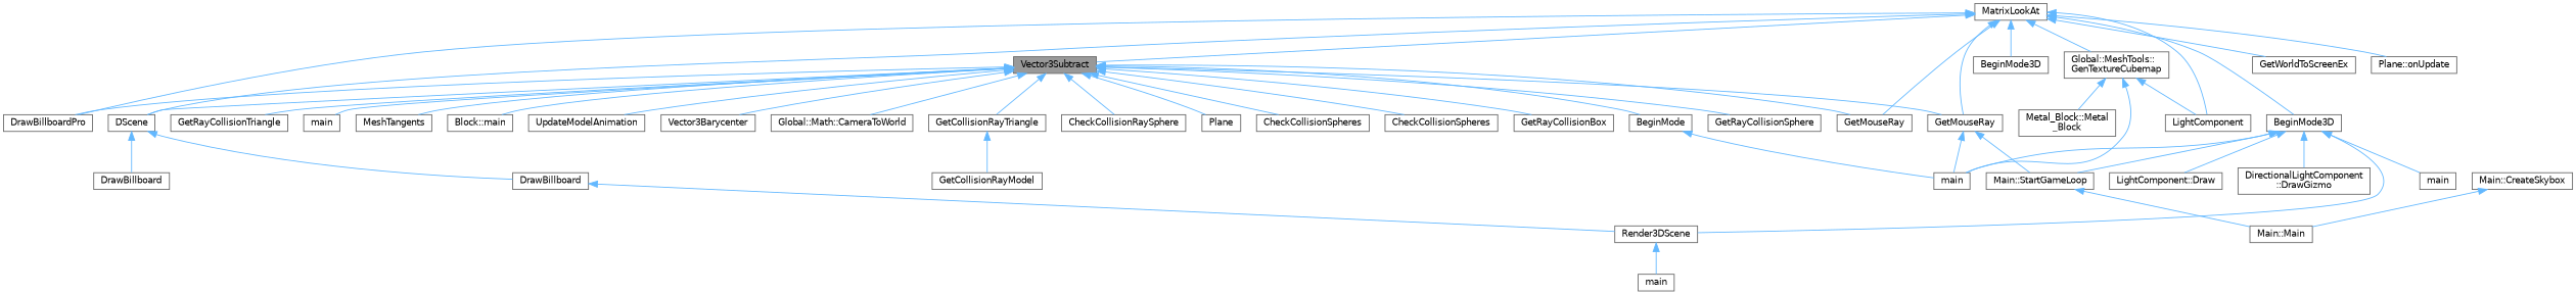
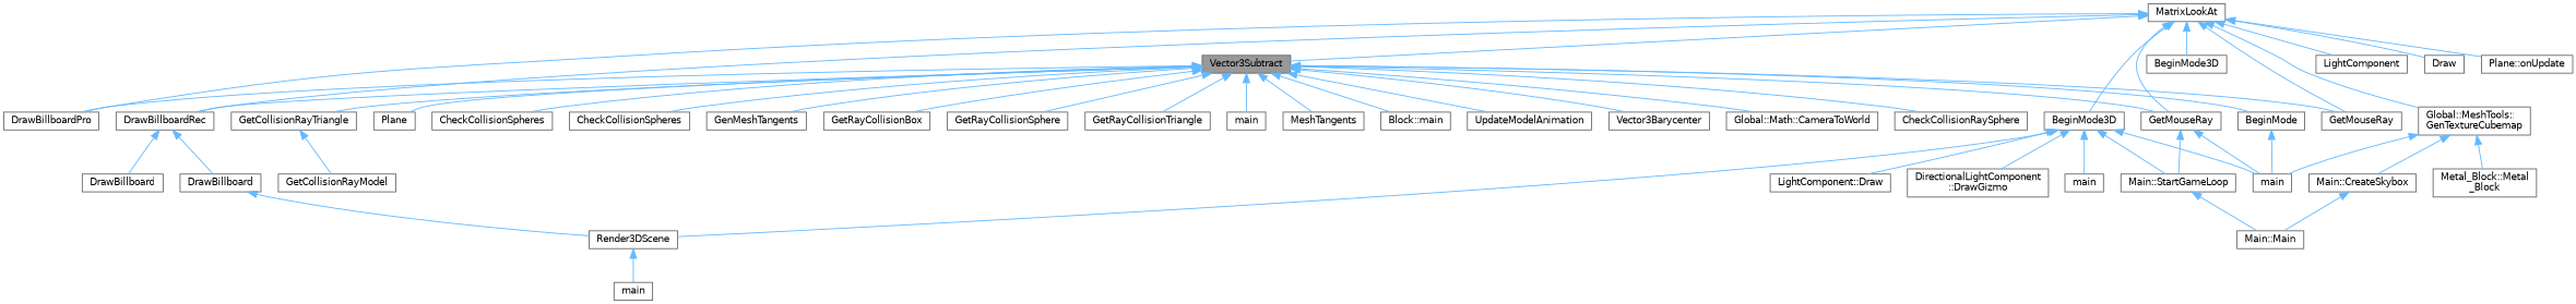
  digraph {
    rankdir=TB
    node [color=grey40 fillcolor=white fontname=Helvetica fontsize=10 shape=box style=filled]
    edge [color=steelblue1 dir=back fontname=Helvetica fontsize=10 labelfontname=Helvetica labelfontsize=10 style=solid]
    n1 [color=gray40 fillcolor=grey60 fontcolor=black height=0.2 label=Vector3Subtract width=0.4]
    n2 [height=0.2 label="Global::Math::CameraToWorld" width=0.4]
    n3 [height=0.2 label=CheckCollisionRaySphere width=0.4]
    n4 [height=0.2 label=Plane width=0.4]
    n5 [height=0.2 label=CheckCollisionSpheres width=0.4]
    n6 [height=0.2 label=CheckCollisionSpheres width=0.4]
    n7 [height=0.2 label=DrawBillboardPro width=0.4]
-   n8 [height=0.2 label=DScene width=0.4]
+   n8 [height=0.2 label=DrawBillboardRec width=0.4]
    n9 [height=0.2 label=BeginMode width=0.4]
+   n10 [height=0.2 label=GenMeshTangents width=0.4]
    n11 [height=0.2 label=GetCollisionRayTriangle width=0.4]
    n12 [height=0.2 label=GetMouseRay width=0.4]
    n13 [height=0.2 label=GetMouseRay width=0.4]
    n14 [height=0.2 label=GetRayCollisionBox width=0.4]
    n15 [height=0.2 label=GetRayCollisionSphere width=0.4]
    n16 [height=0.2 label=GetRayCollisionTriangle width=0.4]
    n17 [height=0.2 label=main width=0.4]
    n18 [height=0.2 label=MeshTangents width=0.4]
    n19 [height=0.2 label="Block::main" width=0.4]
    n20 [height=0.2 label=UpdateModelAnimation width=0.4]
    n21 [height=0.2 label=Vector3Barycenter width=0.4]
    n22 [height=0.2 label=DrawBillboard width=0.4]
    n23 [height=0.2 label=DrawBillboard width=0.4]
    n24 [height=0.2 label=main width=0.4]
    n25 [height=0.2 label=GetCollisionRayModel width=0.4]
    n26 [height=0.2 label="Main::StartGameLoop" width=0.4]
    n27 [height=0.2 label=MatrixLookAt width=0.4]
    n28 [height=0.2 label=BeginMode3D width=0.4]
    n29 [height=0.2 label=BeginMode3D width=0.4]
    n30 [height=0.2 label="Global::MeshTools::\lGenTextureCubemap" width=0.4]
    n31 [height=0.2 label=LightComponent width=0.4]
-   n32 [height=0.2 label=GetWorldToScreenEx width=0.4]
+   n32 [height=0.2 label=Draw width=0.4]
    n33 [height=0.2 label="Plane::onUpdate" width=0.4]
    n34 [height=0.2 label=Render3DScene width=0.4]
    n35 [height=0.2 label=main width=0.4]
    n36 [height=0.2 label="Main::Main" width=0.4]
    n37 [height=0.2 label="LightComponent::Draw" width=0.4]
    n38 [height=0.2 label="DirectionalLightComponent\l::DrawGizmo" width=0.4]
    n39 [height=0.2 label=main width=0.4]
    n40 [height=0.2 label="Main::CreateSkybox" width=0.4]
    n41 [height=0.2 label="Metal_Block::Metal\l_Block" width=0.4]
    n1 -> n2
    n1 -> n3
    n1 -> n4
    n1 -> n5
    n1 -> n6
    n1 -> n7
    n1 -> n8
    n1 -> n9
+   n1 -> n10
    n1 -> n11
    n1 -> n12
    n1 -> n13
    n1 -> n14
    n1 -> n15
    n1 -> n16
    n1 -> n17
    n1 -> n18
    n1 -> n19
    n1 -> n20
    n1 -> n21
    n8 -> n22
    n8 -> n23
    n9 -> n24
    n11 -> n25
    n13 -> n24
    n13 -> n26
    n23 -> n34
    n26 -> n36
    n27 -> n1
    n27 -> n7
    n27 -> n8
    n27 -> n12
    n27 -> n13
    n27 -> n28
    n27 -> n29
    n27 -> n30
    n27 -> n31
    n27 -> n32
    n27 -> n33
    n29 -> n24
    n29 -> n26
    n29 -> n34
    n29 -> n37
    n29 -> n38
    n29 -> n39
    n30 -> n24
-   n30 -> n31
+   n30 -> n40
    n30 -> n41
    n34 -> n35
    n40 -> n36
  }
